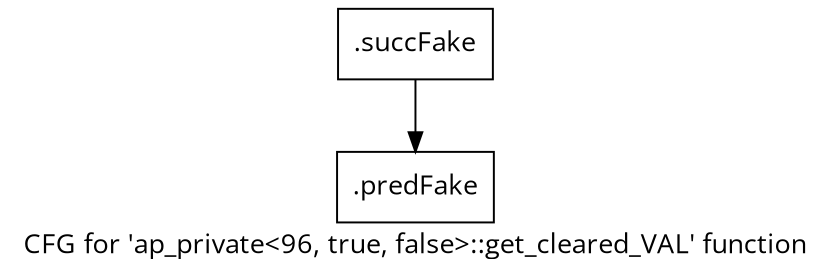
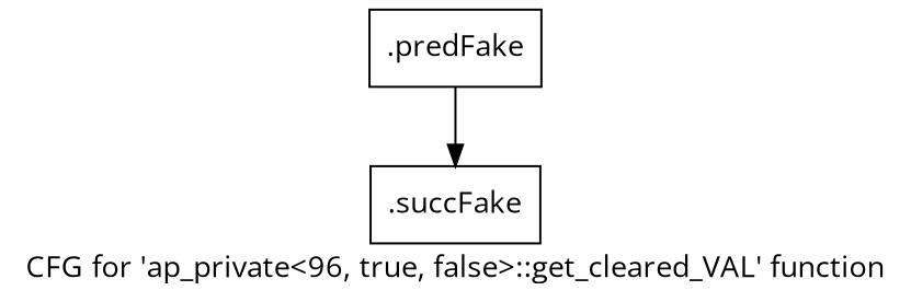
  digraph {
    label="CFG for 'ap_private\<96, true, false\>::get_cleared_VAL' function"
    fontname="Open Sans"
    node [shape=record fontname="Open Sans"]
    n1 [label="{.predFake}"]
    n2 [filename="/mnt/xilinx/Vitis_HLS/2021.2/include/etc/ap_private.h" label="{.succFake}" linenumber=3296]
-   n2 -> n1 [execusionnum=1 filename="/mnt/xilinx/Vitis_HLS/2021.2/include/etc/ap_private.h" fontname="Open Sans"]
+   n1 -> n2 [execusionnum=1 filename="/mnt/xilinx/Vitis_HLS/2021.2/include/etc/ap_private.h" fontname="Open Sans"]
  }
